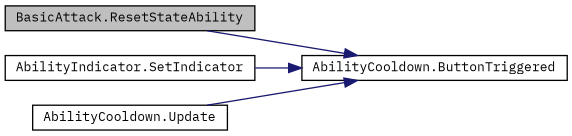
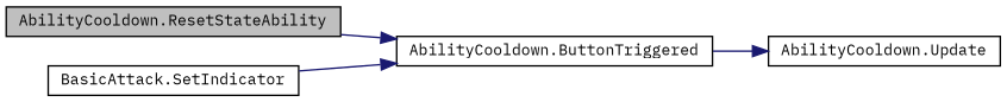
  digraph {
    fontname="IBM Plex Mono"
    rankdir=RL
    node [color=black fillcolor=white fontname="IBM Plex Mono" fontsize=10 shape=record style=filled]
    edge [color=midnightblue dir=back fontname="IBM Plex Mono" fontsize=10 labelfontname=Helvetica labelfontsize=10 style=solid]
-   n1 [fillcolor=grey75 fontcolor=black height=0.2 label="BasicAttack.ResetStateAbility" width=0.4]
+   n1 [fillcolor=grey75 fontcolor=black height=0.2 label="AbilityCooldown.ResetStateAbility" width=0.4]
    n2 [height=0.2 label="AbilityCooldown.ButtonTriggered" width=0.4]
-   n3 [height=0.2 label="AbilityIndicator.SetIndicator" width=0.4]
+   n3 [height=0.2 label="BasicAttack.SetIndicator" width=0.4]
    n4 [height=0.2 label="AbilityCooldown.Update" width=0.4]
    n2 -> n1
    n2 -> n3
-   n2 -> n4
+   n4 -> n2
  }
